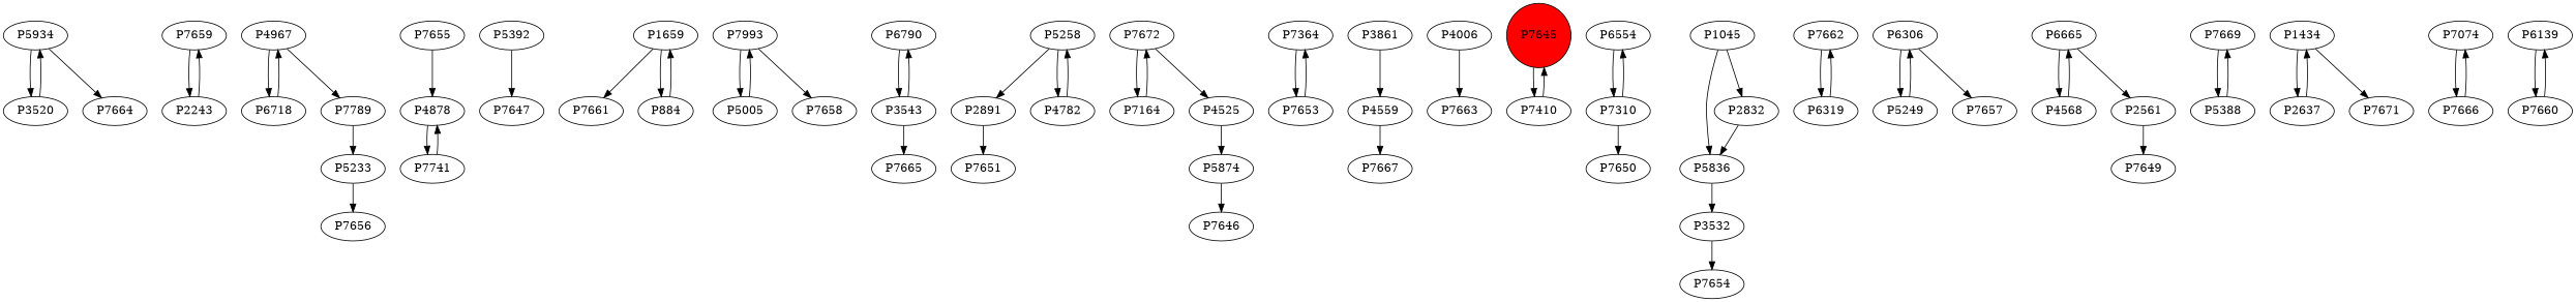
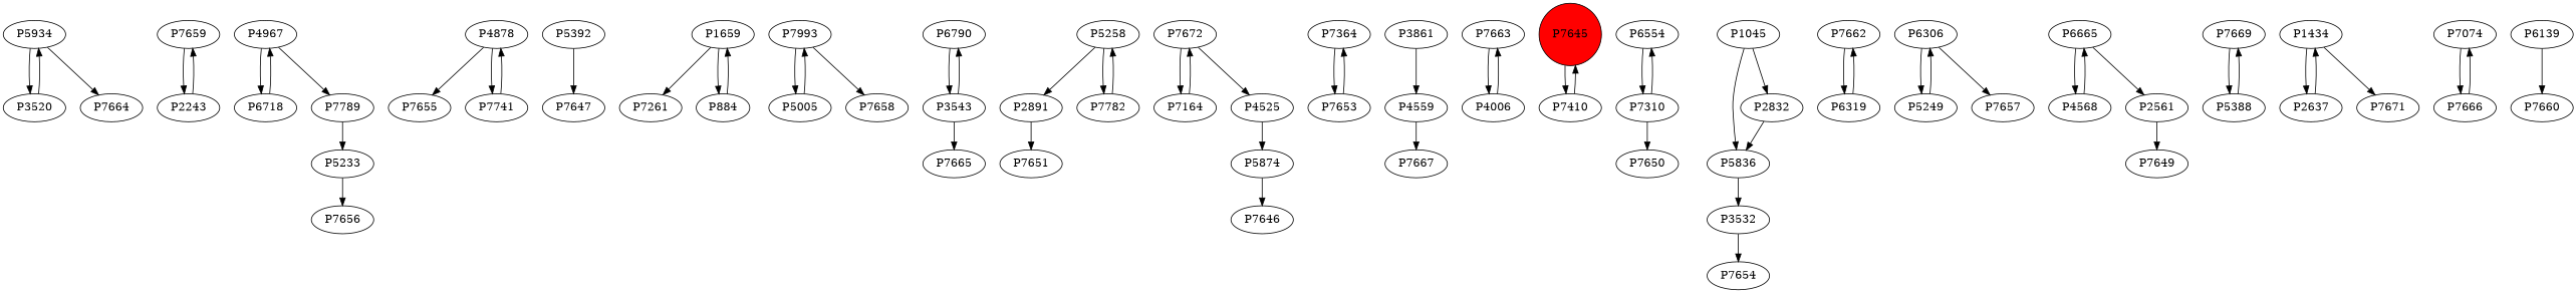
  digraph {
    P5934
    P3520
    P7664
    P7659
    P2243
    P4967
    P6718
    P7789
    P5233
    P4878
    P7655
    P7741
    P5392
    P7647
    P1659
-   P7661
+   P7661 [label=P7261]
    P884
    P7993
    P5005
    P7658
    P6790
    P3543
    P7665
    P2891
    P7651
    P5874
    P7646
    P4525
    P7164
    P7672
    P7364
    P7653
    P3861
    P4559
    P7667
    P7663
    P4006
    P5258
-   P7782 [label=P4782]
+   P7782
    P7645 [fillcolor=red shape=circle style=filled]
    P7410
    P6554
    P7310
    P7650
    P1045
    P5836
    P2832
    P3532
    P7654
    P7662
    P6319
    P6306
    P5249
    P7657
    n55 [label=P6665]
    P4568
    n57 [label=P2561]
    P7649
    P7669
    P5388
    P1434
    P2637
    P7671
    P7074
    P7666
    P6139
    P7660
    P7656
    P5934 -> P3520
    P5934 -> P7664
    P3520 -> P5934
    P7659 -> P2243
    P2243 -> P7659
    P4967 -> P6718
    P4967 -> P7789
    P6718 -> P4967
    P7789 -> P5233
    P5233 -> P7656
-   P7655 -> P4878
+   P4878 -> P7655
    P4878 -> P7741
    P7741 -> P4878
    P5392 -> P7647
    P1659 -> P7661
    P1659 -> P884
    P884 -> P1659
    P7993 -> P5005
    P7993 -> P7658
    P5005 -> P7993
    P6790 -> P3543
    P3543 -> P6790
    P3543 -> P7665
    P2891 -> P7651
    P5874 -> P7646
    P4525 -> P5874
    P7164 -> P7672
    P7672 -> P4525
    P7672 -> P7164
    P7364 -> P7653
    P7653 -> P7364
    P3861 -> P4559
    P4559 -> P7667
+   P7663 -> P4006
    P4006 -> P7663
    P5258 -> P2891
    P5258 -> P7782
    P7782 -> P5258
    P7645 -> P7410
    P7410 -> P7645
    P6554 -> P7310
    P7310 -> P6554
    P7310 -> P7650
    P1045 -> P5836
    P1045 -> P2832
    P5836 -> P3532
    P2832 -> P5836
    P3532 -> P7654
    P7662 -> P6319
    P6319 -> P7662
    P6306 -> P5249
    P6306 -> P7657
    P5249 -> P6306
    n55 -> P4568
    n55 -> n57
    P4568 -> n55
    n57 -> P7649
    P7669 -> P5388
    P5388 -> P7669
    P1434 -> P2637
    P1434 -> P7671
    P2637 -> P1434
    P7074 -> P7666
    P7666 -> P7074
    P6139 -> P7660
-   P7660 -> P6139
  }
